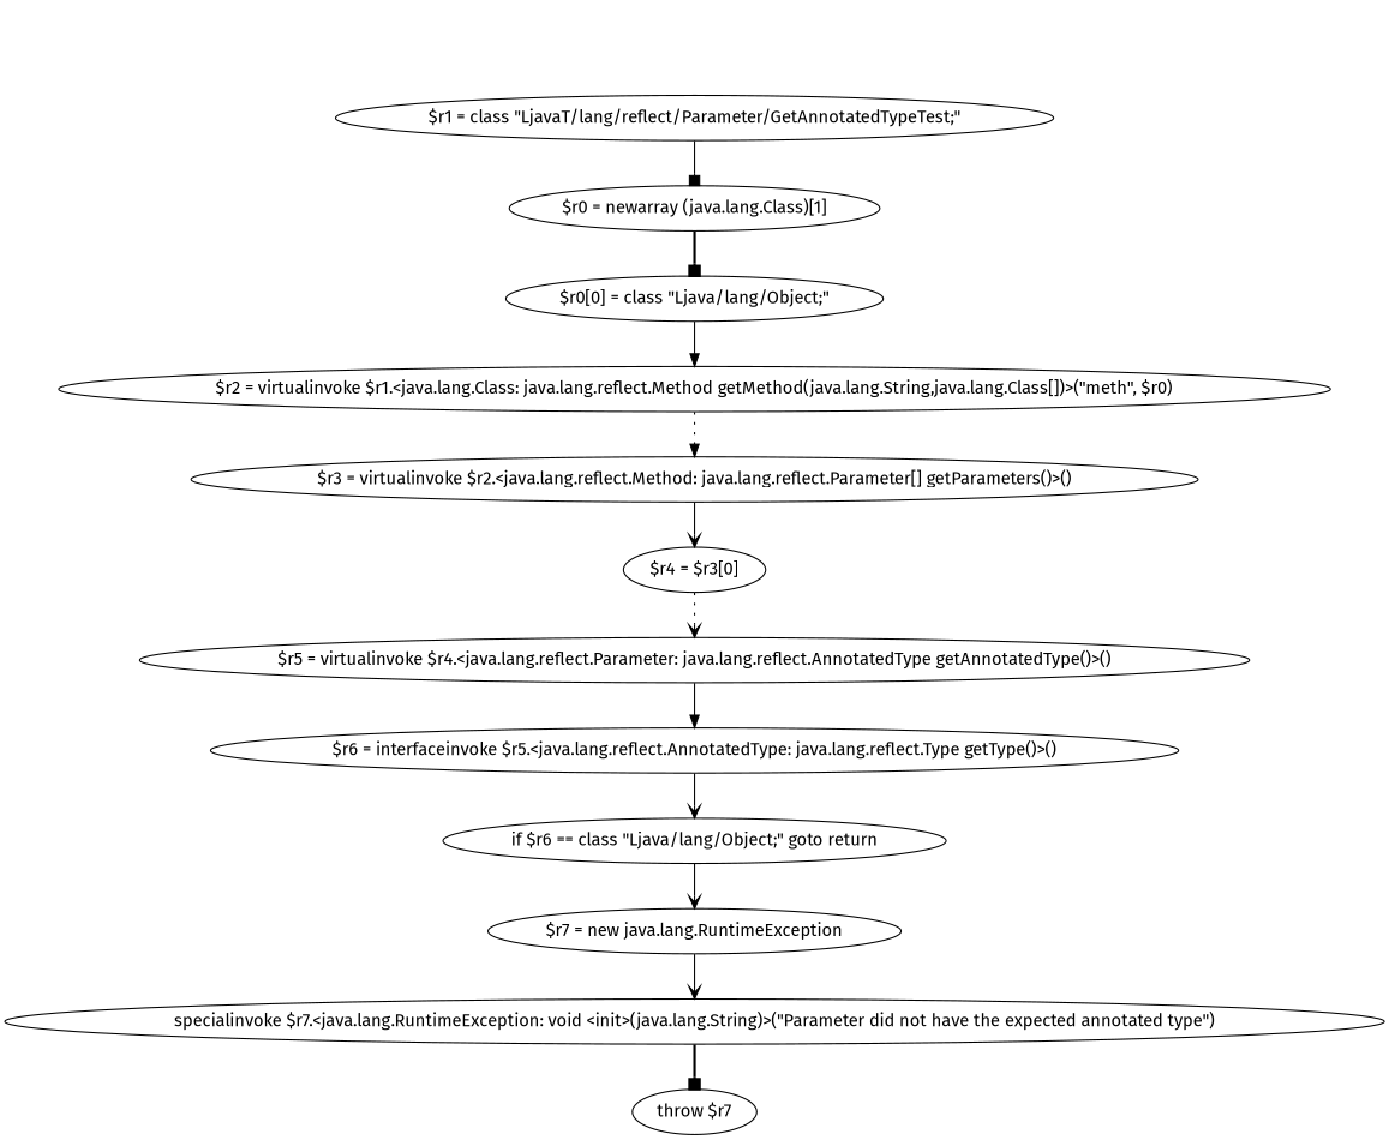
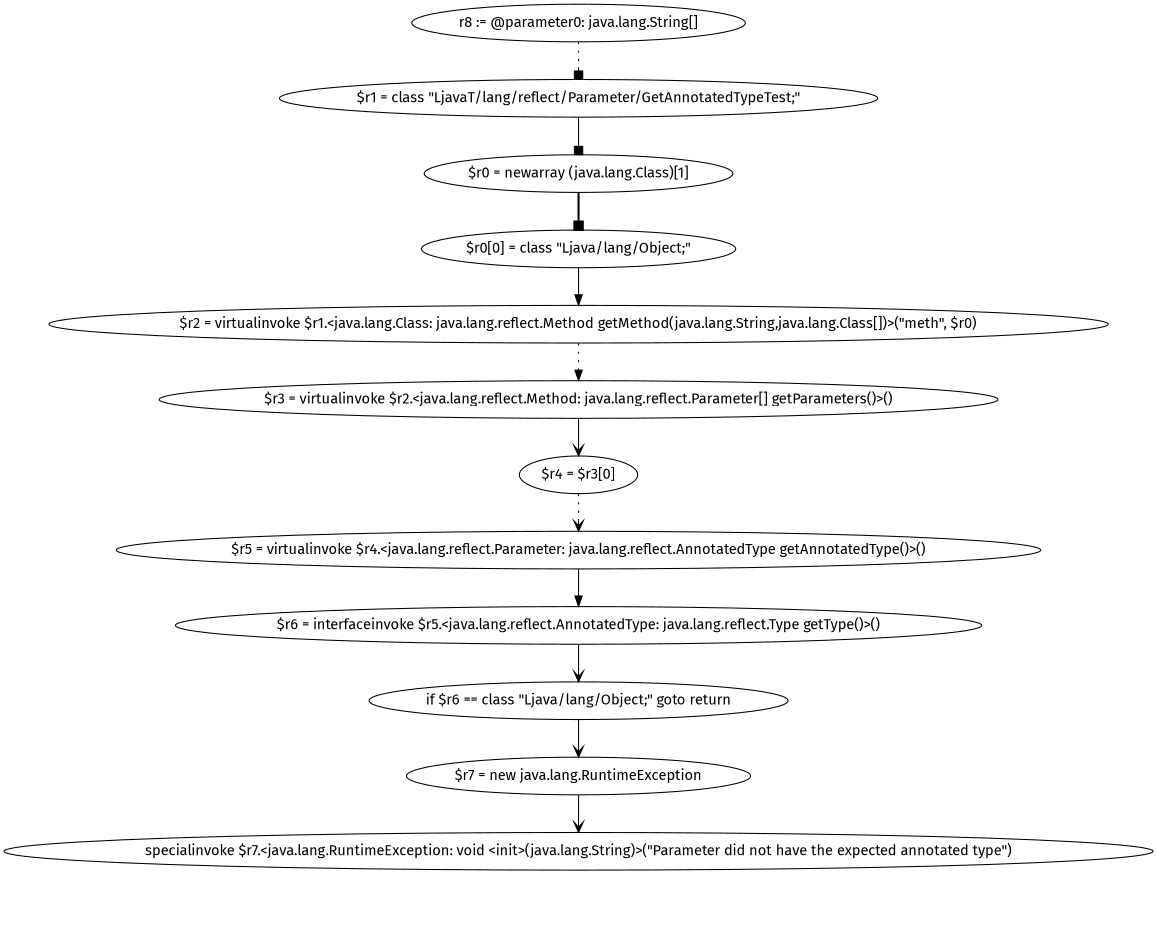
  digraph {
    fontname="Fira Sans"
    node [fontname="Fira Sans"]
    edge [arrowhead=vee fontname="Fira Sans" style=solid]
+   "r8 := @parameter0: java.lang.String[]"
    "$r1 = class \"LjavaT/lang/reflect/Parameter/GetAnnotatedTypeTest;\""
    "$r0 = newarray (java.lang.Class)[1]"
    "$r0[0] = class \"Ljava/lang/Object;\""
    "$r2 = virtualinvoke $r1.<java.lang.Class: java.lang.reflect.Method getMethod(java.lang.String,java.lang.Class[])>(\"meth\", $r0)"
    "$r3 = virtualinvoke $r2.<java.lang.reflect.Method: java.lang.reflect.Parameter[] getParameters()>()"
    "$r4 = $r3[0]"
    "$r5 = virtualinvoke $r4.<java.lang.reflect.Parameter: java.lang.reflect.AnnotatedType getAnnotatedType()>()"
    "$r6 = interfaceinvoke $r5.<java.lang.reflect.AnnotatedType: java.lang.reflect.Type getType()>()"
    "if $r6 == class \"Ljava/lang/Object;\" goto return"
    "$r7 = new java.lang.RuntimeException"
    "specialinvoke $r7.<java.lang.RuntimeException: void <init>(java.lang.String)>(\"Parameter did not have the expected annotated type\")"
-   "throw $r7"
+   "r8 := @parameter0: java.lang.String[]" -> "$r1 = class \"LjavaT/lang/reflect/Parameter/GetAnnotatedTypeTest;\"" [arrowhead=box style=dotted]
    "$r1 = class \"LjavaT/lang/reflect/Parameter/GetAnnotatedTypeTest;\"" -> "$r0 = newarray (java.lang.Class)[1]" [arrowhead=box]
    "$r0 = newarray (java.lang.Class)[1]" -> "$r0[0] = class \"Ljava/lang/Object;\"" [arrowhead=box style=bold]
    "$r0[0] = class \"Ljava/lang/Object;\"" -> "$r2 = virtualinvoke $r1.<java.lang.Class: java.lang.reflect.Method getMethod(java.lang.String,java.lang.Class[])>(\"meth\", $r0)" [arrowhead=normal]
    "$r2 = virtualinvoke $r1.<java.lang.Class: java.lang.reflect.Method getMethod(java.lang.String,java.lang.Class[])>(\"meth\", $r0)" -> "$r3 = virtualinvoke $r2.<java.lang.reflect.Method: java.lang.reflect.Parameter[] getParameters()>()" [arrowhead=normal style=dotted]
    "$r3 = virtualinvoke $r2.<java.lang.reflect.Method: java.lang.reflect.Parameter[] getParameters()>()" -> "$r4 = $r3[0]"
    "$r4 = $r3[0]" -> "$r5 = virtualinvoke $r4.<java.lang.reflect.Parameter: java.lang.reflect.AnnotatedType getAnnotatedType()>()" [style=dotted]
    "$r5 = virtualinvoke $r4.<java.lang.reflect.Parameter: java.lang.reflect.AnnotatedType getAnnotatedType()>()" -> "$r6 = interfaceinvoke $r5.<java.lang.reflect.AnnotatedType: java.lang.reflect.Type getType()>()" [arrowhead=normal]
    "$r6 = interfaceinvoke $r5.<java.lang.reflect.AnnotatedType: java.lang.reflect.Type getType()>()" -> "if $r6 == class \"Ljava/lang/Object;\" goto return"
    "if $r6 == class \"Ljava/lang/Object;\" goto return" -> "$r7 = new java.lang.RuntimeException"
    "$r7 = new java.lang.RuntimeException" -> "specialinvoke $r7.<java.lang.RuntimeException: void <init>(java.lang.String)>(\"Parameter did not have the expected annotated type\")"
-   "specialinvoke $r7.<java.lang.RuntimeException: void <init>(java.lang.String)>(\"Parameter did not have the expected annotated type\")" -> "throw $r7" [arrowhead=box style=bold]
  }
